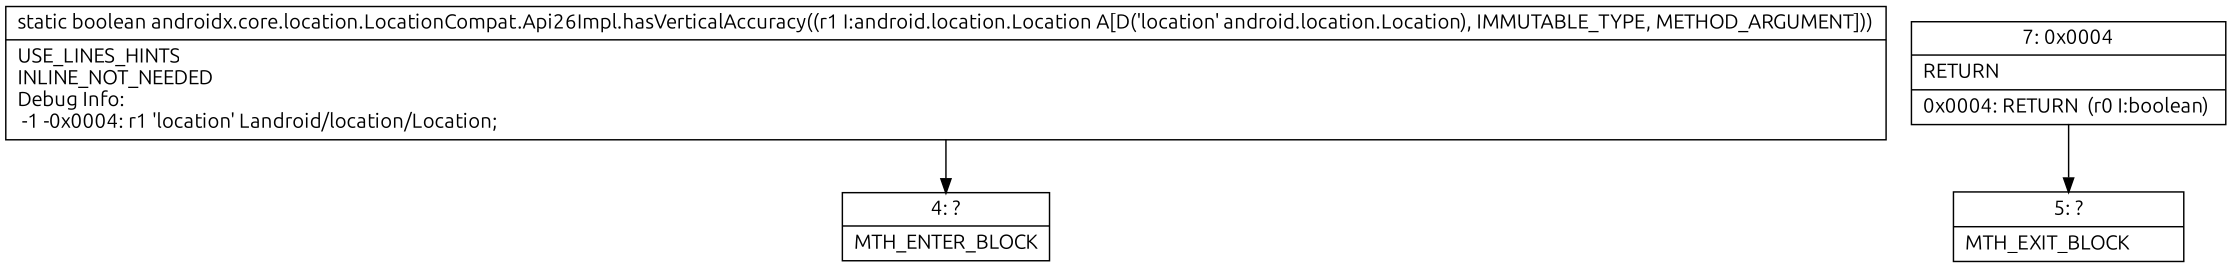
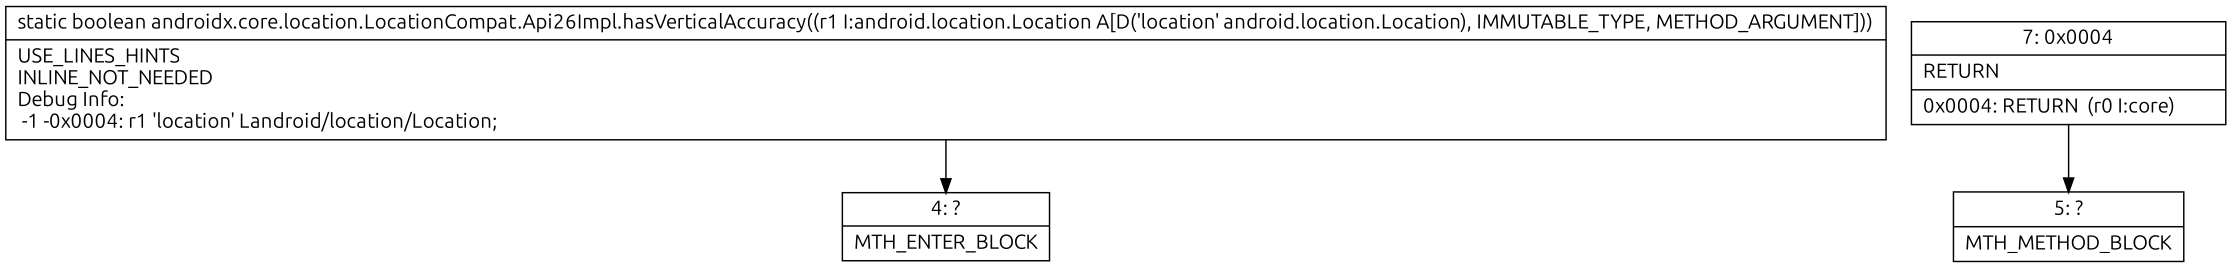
  digraph {
    fontname=Ubuntu
    node [fontname=Ubuntu shape=record]
    edge [fontname=Ubuntu]
    n1 [label="{4\:\ ?|MTH_ENTER_BLOCK\l}"]
-   n2 [label="{7\:\ 0x0004|RETURN\l|0x0004: RETURN  (r0 I:boolean) \l}"]
-   n3 [label="{5\:\ ?|MTH_EXIT_BLOCK\l}"]
+   n2 [label="{7\:\ 0x0004|RETURN\l|0x0004: RETURN  (r0 I:core) \l}"]
+   n3 [label="{5\:\ ?|MTH_METHOD_BLOCK\l}"]
    n4 [label="{static boolean androidx.core.location.LocationCompat.Api26Impl.hasVerticalAccuracy((r1 I:android.location.Location A[D('location' android.location.Location), IMMUTABLE_TYPE, METHOD_ARGUMENT]))  | USE_LINES_HINTS\lINLINE_NOT_NEEDED\lDebug Info:\l  \-1 \-0x0004: r1 'location' Landroid\/location\/Location;\l}"]
    n2 -> n3
    n4 -> n1
  }
